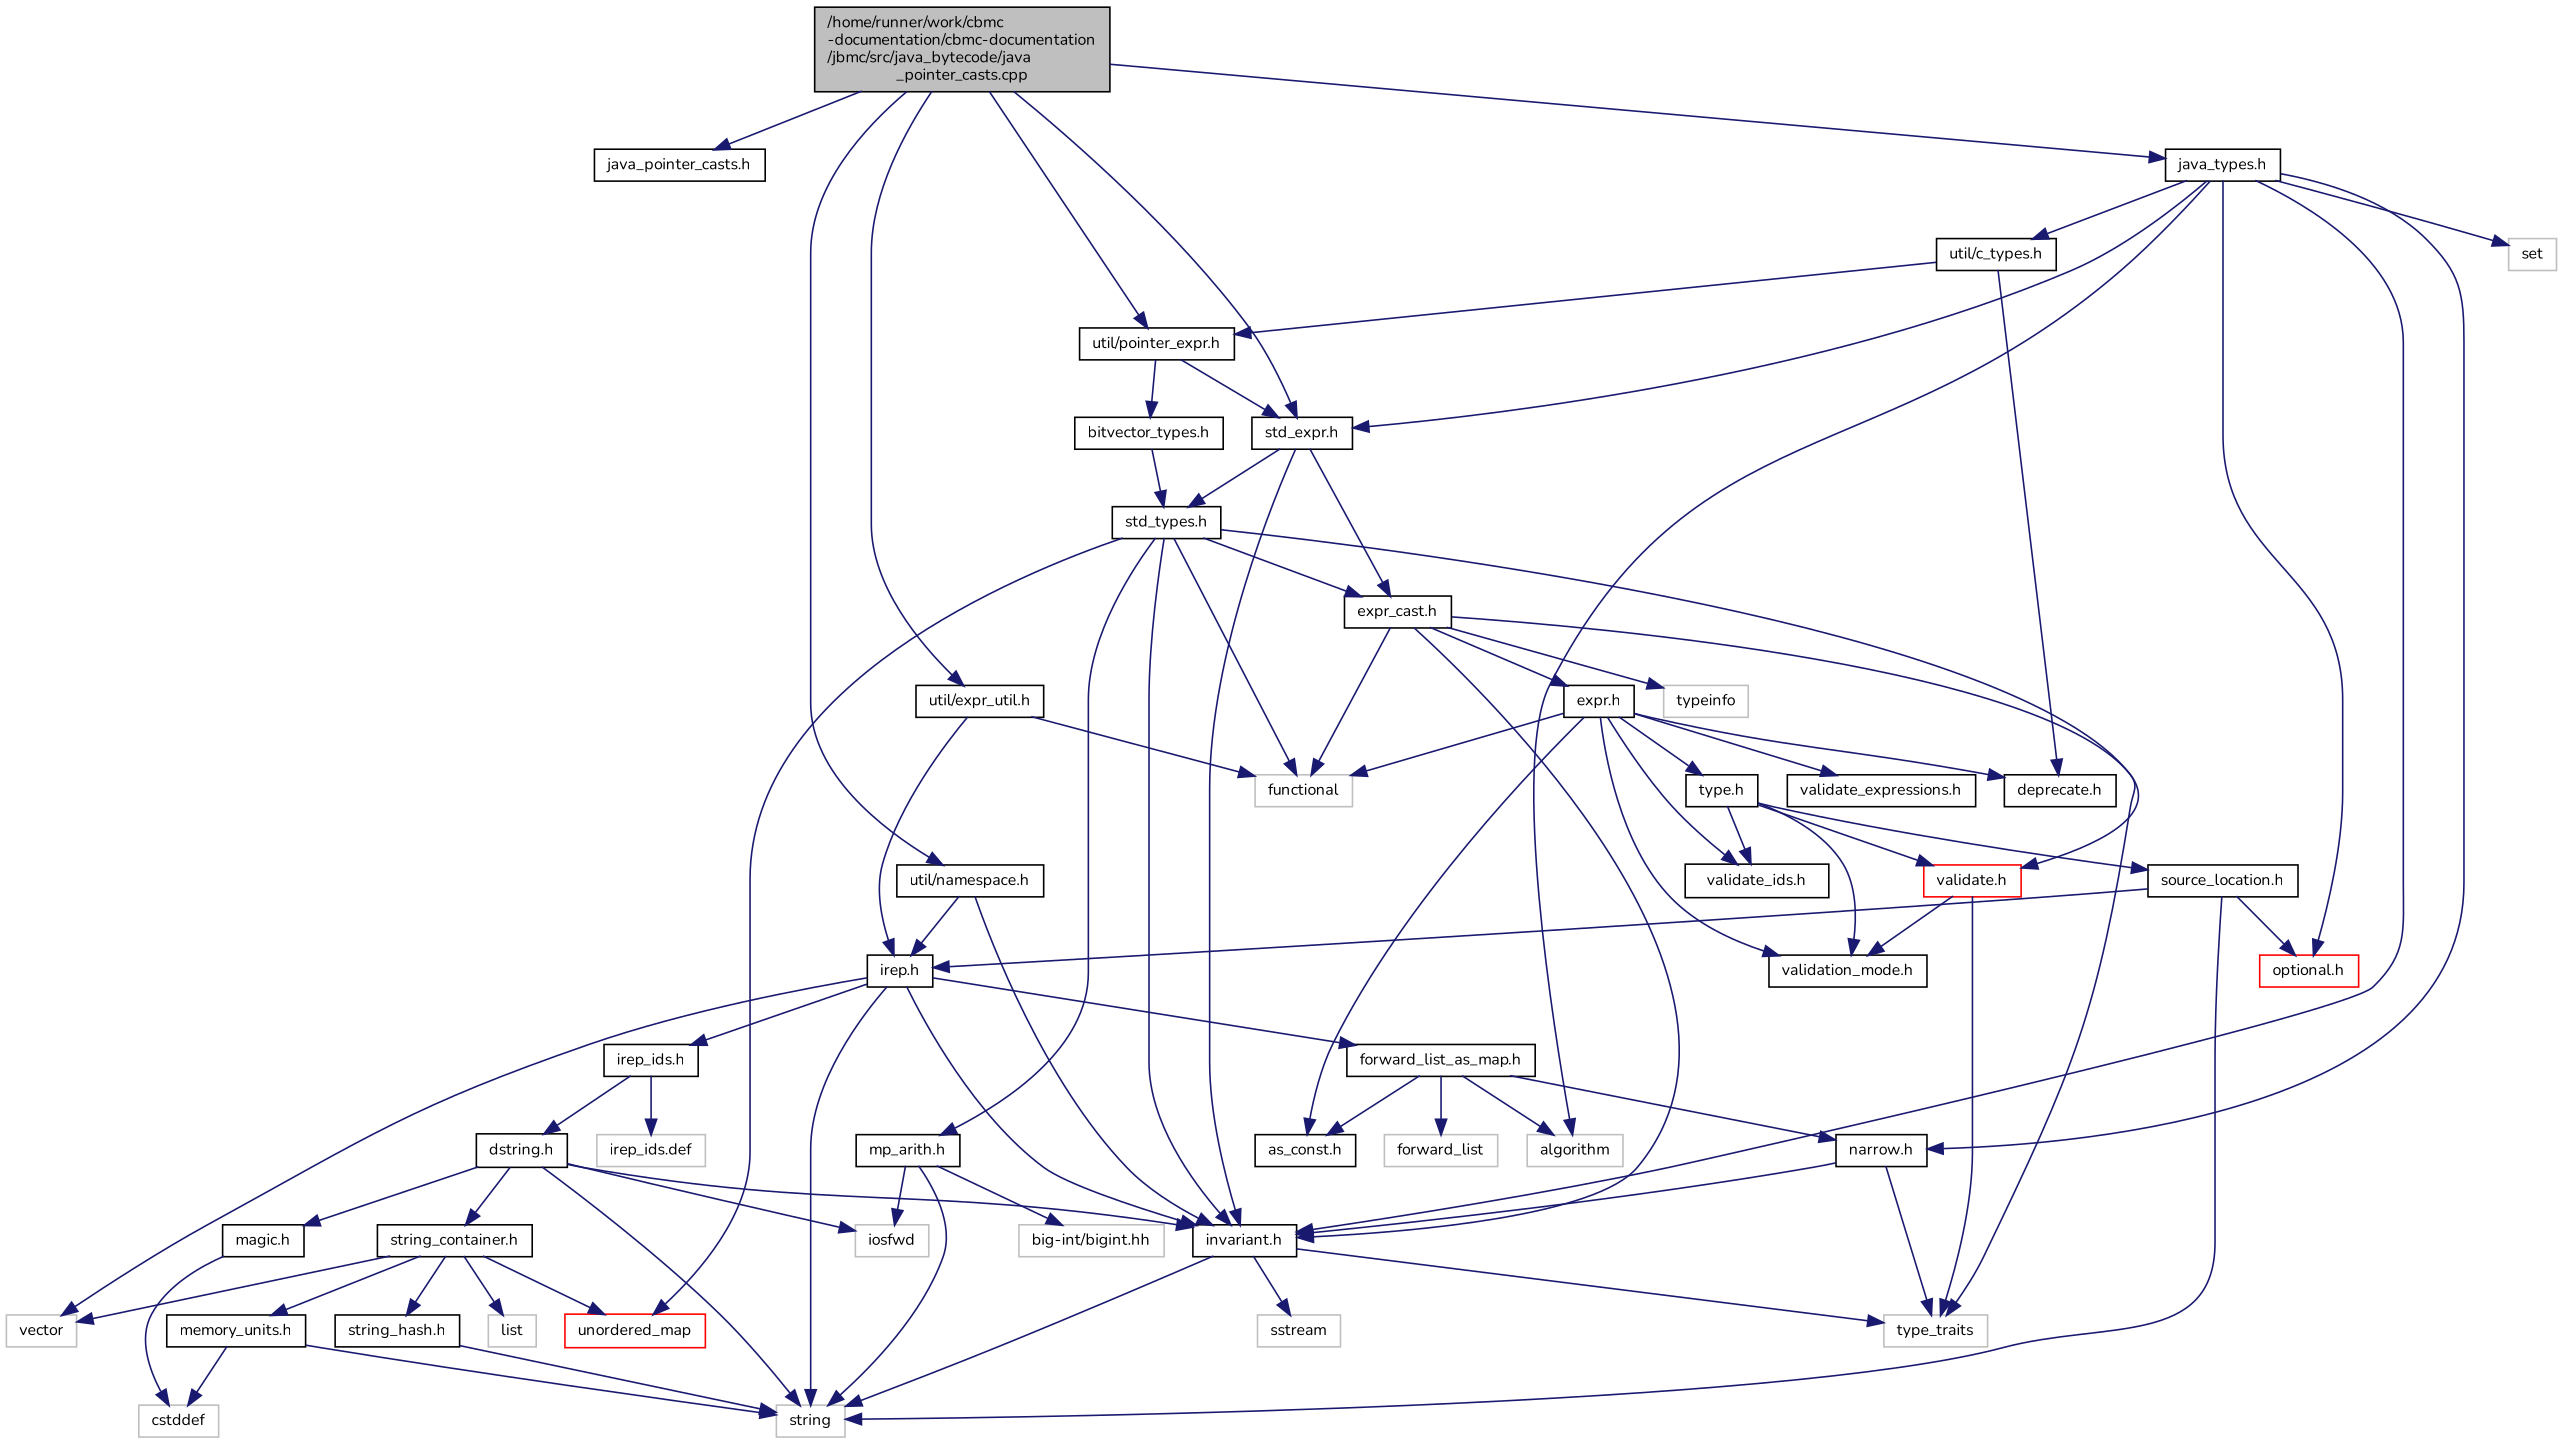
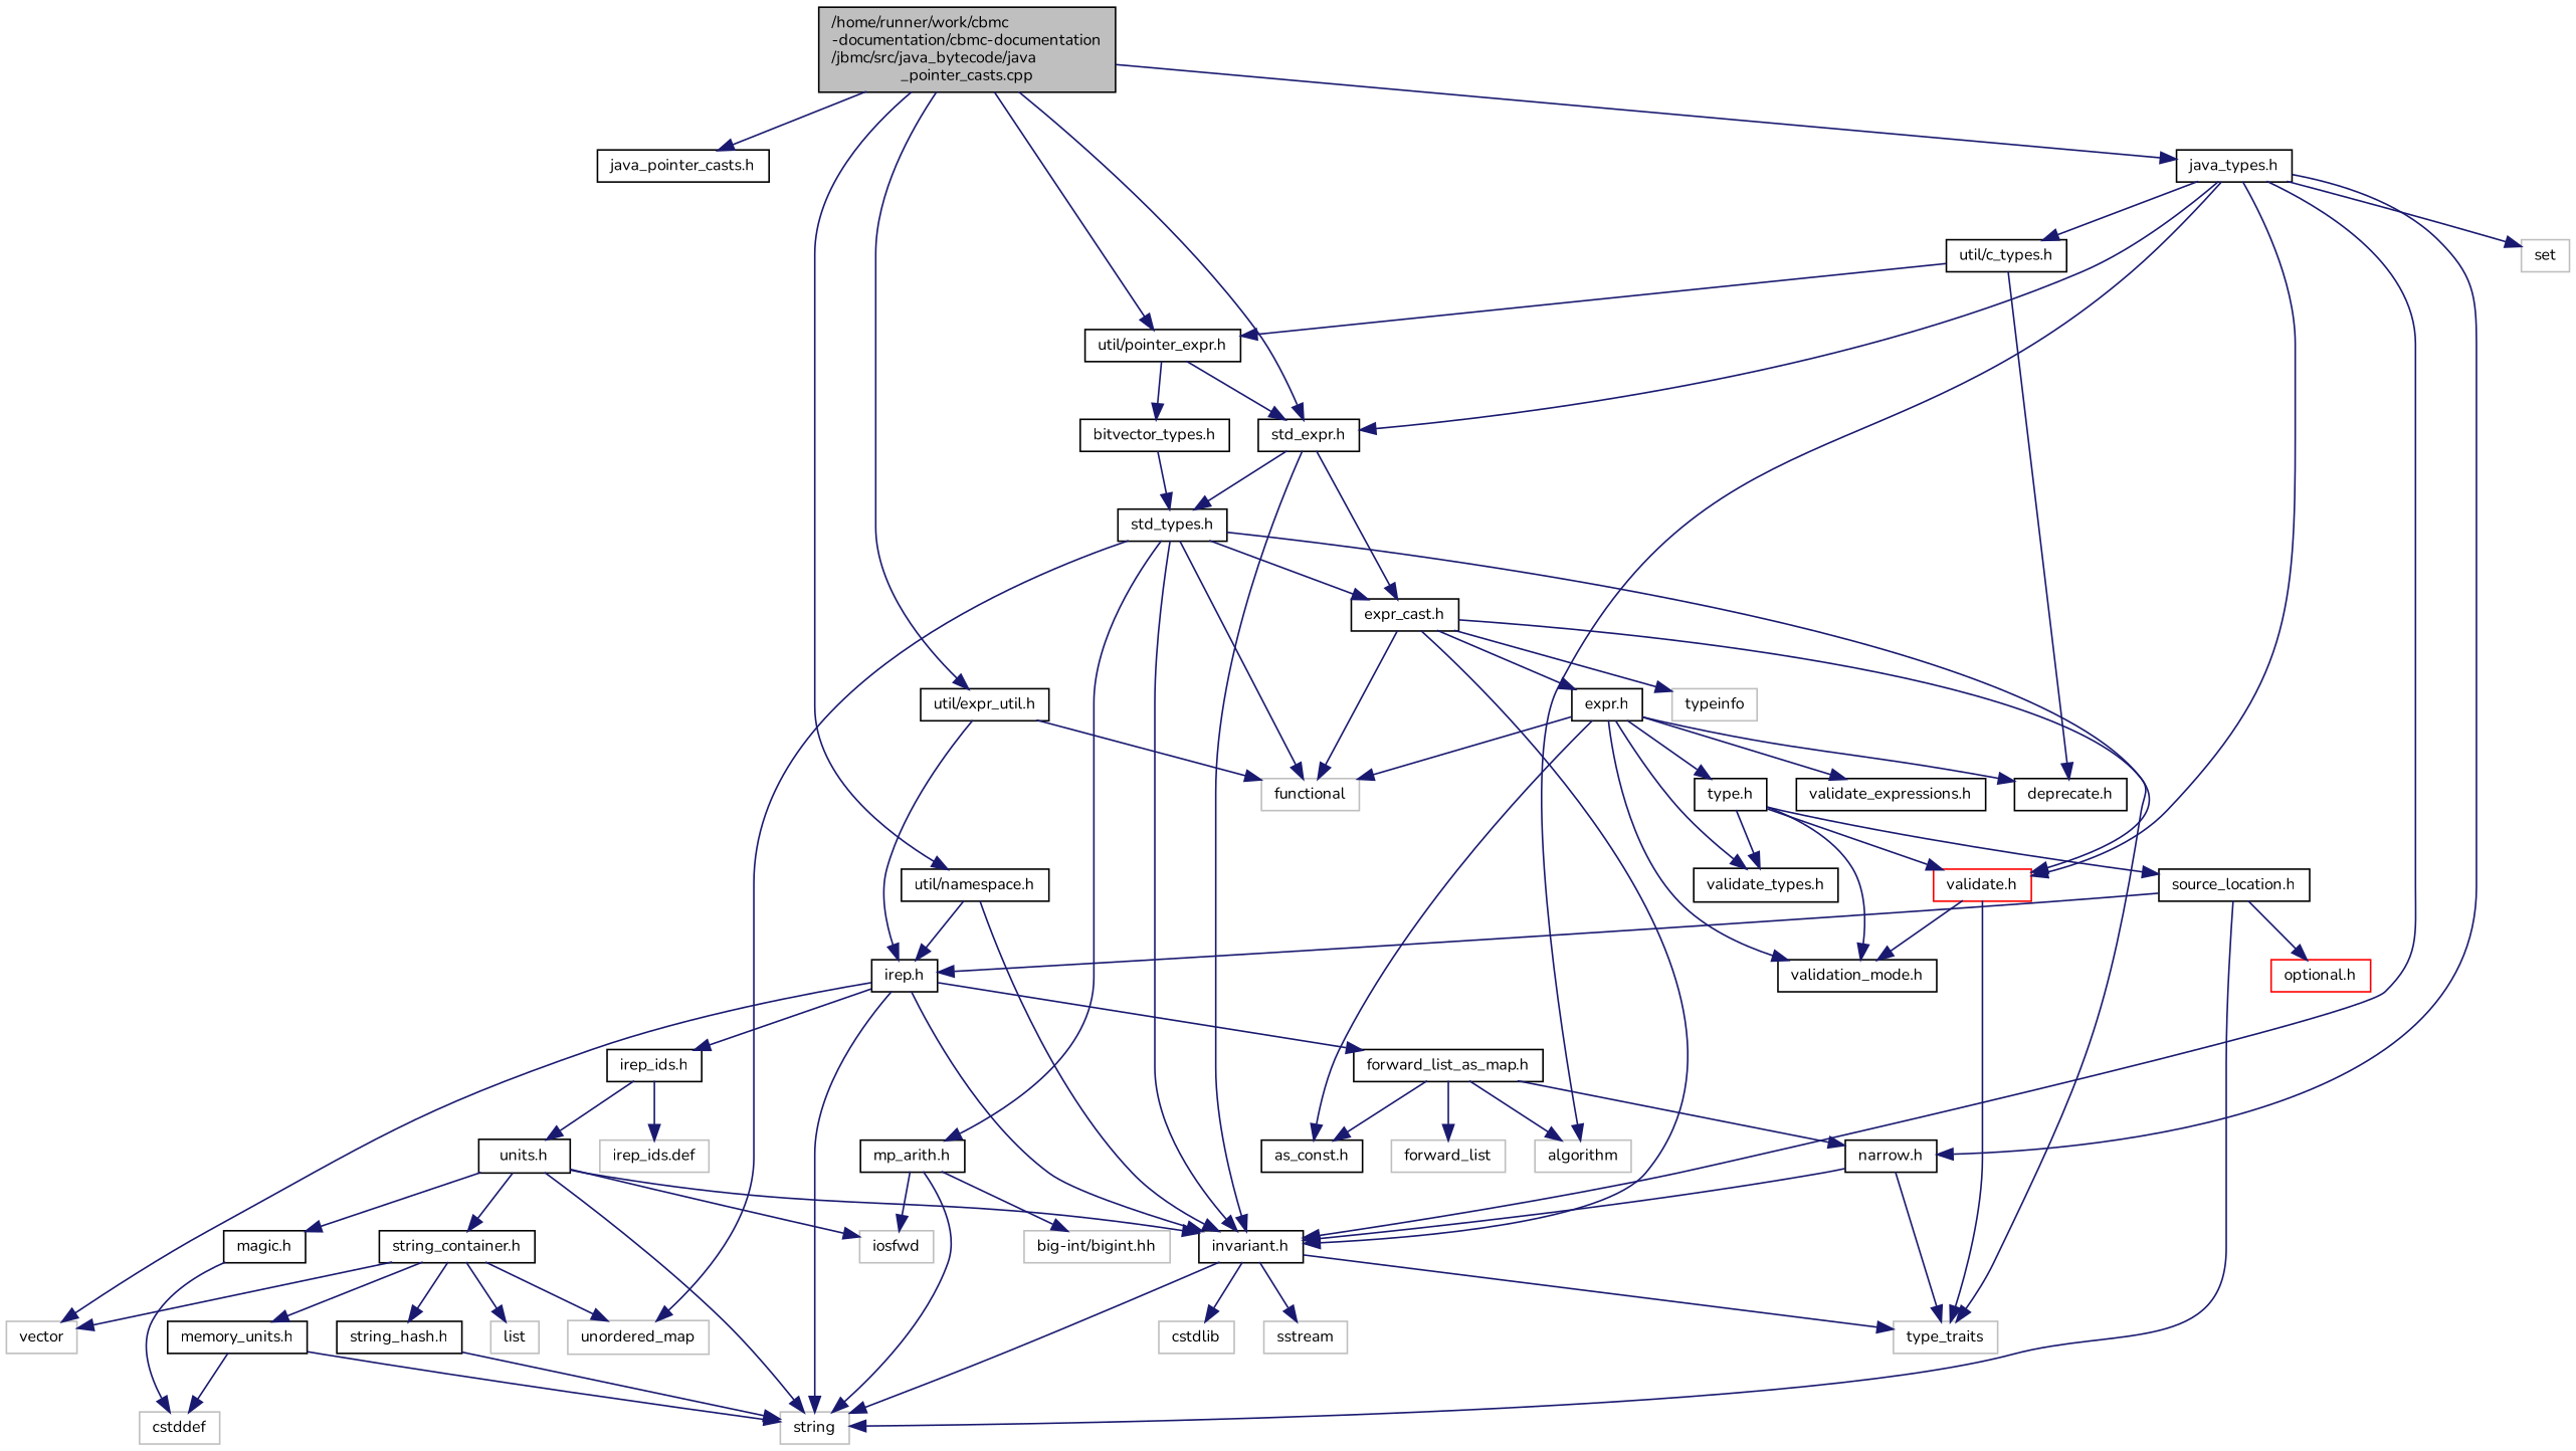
  digraph {
    fontname=Nunito
    node [color=black fontname=Nunito fontsize=10 shape=record]
    edge [color=midnightblue fontname=Nunito fontsize=10 labelfontname=Helvetica labelfontsize=10 style=solid]
    n1 [fillcolor=grey75 fontcolor=black height=0.2 label="/home/runner/work/cbmc\l-documentation/cbmc-documentation\l/jbmc/src/java_bytecode/java\l_pointer_casts.cpp" style=filled width=0.4]
    n2 [height=0.2 label="java_pointer_casts.h" width=0.4]
    n3 [height=0.2 label="util/expr_util.h" width=0.4]
    n4 [height=0.2 label="util/namespace.h" width=0.4]
    n5 [height=0.2 label="util/pointer_expr.h" width=0.4]
    n6 [height=0.2 label="std_expr.h" width=0.4]
    n7 [height=0.2 label="java_types.h" width=0.4]
    n8 [height=0.2 label="irep.h" width=0.4]
    n9 [color=grey75 height=0.2 label=functional width=0.4]
    n10 [height=0.2 label="invariant.h" width=0.4]
    n11 [height=0.2 label="bitvector_types.h" width=0.4]
    n12 [height=0.2 label="std_types.h" width=0.4]
    n13 [height=0.2 label="expr_cast.h" width=0.4]
    n14 [color=grey75 height=0.2 label=algorithm width=0.4]
    n15 [height=0.2 label="narrow.h" width=0.4]
    n16 [color=red height=0.2 label="optional.h" width=0.4]
    n17 [color=grey75 height=0.2 label=set width=0.4]
    n18 [height=0.2 label="util/c_types.h" width=0.4]
    n19 [color=grey75 height=0.2 label=string width=0.4]
    n20 [color=grey75 height=0.2 label=vector width=0.4]
    n21 [height=0.2 label="irep_ids.h" width=0.4]
    n22 [height=0.2 label="forward_list_as_map.h" width=0.4]
+   n23 [color=grey75 height=0.2 label=cstdlib width=0.4]
    n24 [color=grey75 height=0.2 label=sstream width=0.4]
    n25 [color=grey75 height=0.2 label=type_traits width=0.4]
-   n26 [height=0.2 label="dstring.h" width=0.4]
+   n26 [height=0.2 label="units.h" width=0.4]
    n27 [color=grey75 height=0.2 label="irep_ids.def" width=0.4]
    n28 [color=grey75 height=0.2 label=forward_list width=0.4]
    n29 [height=0.2 label="as_const.h" width=0.4]
    n30 [color=grey75 height=0.2 label=iosfwd width=0.4]
    n31 [height=0.2 label="magic.h" width=0.4]
    n32 [height=0.2 label="string_container.h" width=0.4]
    n33 [color=grey75 height=0.2 label=cstddef width=0.4]
    n34 [color=grey75 height=0.2 label=list width=0.4]
-   n35 [color=red height=0.2 label=unordered_map width=0.4]
+   n35 [color=grey75 height=0.2 label=unordered_map width=0.4]
    n36 [height=0.2 label="memory_units.h" width=0.4]
    n37 [height=0.2 label="string_hash.h" width=0.4]
    n38 [color=red height=0.2 label="validate.h" width=0.4]
    n39 [height=0.2 label="mp_arith.h" width=0.4]
    n40 [height=0.2 label="expr.h" width=0.4]
    n41 [height=0.2 label="deprecate.h" width=0.4]
    n42 [height=0.2 label="type.h" width=0.4]
    n43 [height=0.2 label="validation_mode.h" width=0.4]
-   n44 [height=0.2 label="validate_ids.h" width=0.4]
+   n44 [height=0.2 label="validate_types.h" width=0.4]
    n45 [height=0.2 label="validate_expressions.h" width=0.4]
    n46 [color=grey75 height=0.2 label=typeinfo width=0.4]
    n47 [color=grey75 height=0.2 label="big-int/bigint.hh" width=0.4]
    n48 [height=0.2 label="source_location.h" width=0.4]
    n1 -> n2
    n1 -> n3
    n1 -> n4
    n1 -> n5
    n1 -> n6
    n1 -> n7
    n3 -> n8
    n3 -> n9
    n4 -> n8
    n4 -> n10
    n5 -> n6
    n5 -> n11
    n6 -> n10
    n6 -> n12
    n6 -> n13
    n7 -> n6
    n7 -> n10
    n7 -> n14
    n7 -> n15
-   n7 -> n16
+   n7 -> n38
    n7 -> n17
    n7 -> n18
    n8 -> n10
    n8 -> n19
    n8 -> n20
    n8 -> n21
    n8 -> n22
    n10 -> n19
+   n10 -> n23
    n10 -> n24
    n10 -> n25
    n11 -> n12
    n12 -> n9
    n12 -> n10
    n12 -> n13
    n12 -> n35
    n12 -> n38
    n12 -> n39
    n13 -> n9
    n13 -> n10
    n13 -> n25
    n13 -> n40
    n13 -> n46
    n15 -> n10
    n15 -> n25
    n18 -> n5
    n18 -> n41
    n21 -> n26
    n21 -> n27
    n22 -> n14
    n22 -> n15
    n22 -> n28
    n22 -> n29
    n26 -> n10
    n26 -> n19
    n26 -> n30
    n26 -> n31
    n26 -> n32
    n31 -> n33
    n32 -> n20
    n32 -> n34
    n32 -> n35
    n32 -> n36
    n32 -> n37
    n36 -> n19
    n36 -> n33
    n37 -> n19
    n38 -> n25
    n38 -> n43
    n39 -> n19
    n39 -> n30
    n39 -> n47
    n40 -> n9
    n40 -> n29
    n40 -> n41
    n40 -> n42
    n40 -> n43
    n40 -> n44
    n40 -> n45
    n42 -> n38
    n42 -> n43
    n42 -> n44
    n42 -> n48
    n48 -> n8
    n48 -> n16
    n48 -> n19
  }
